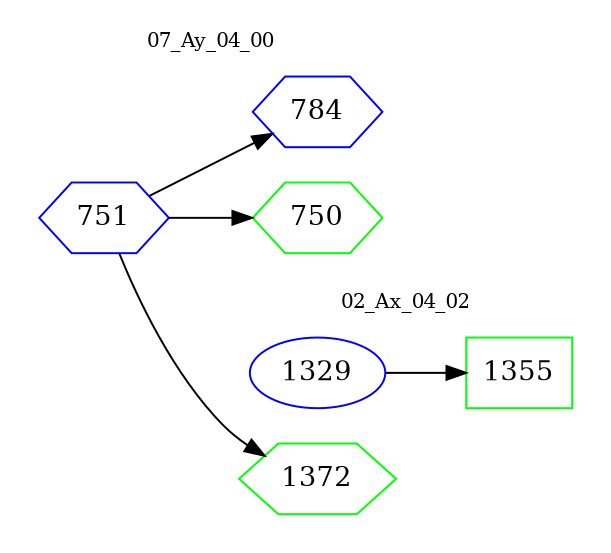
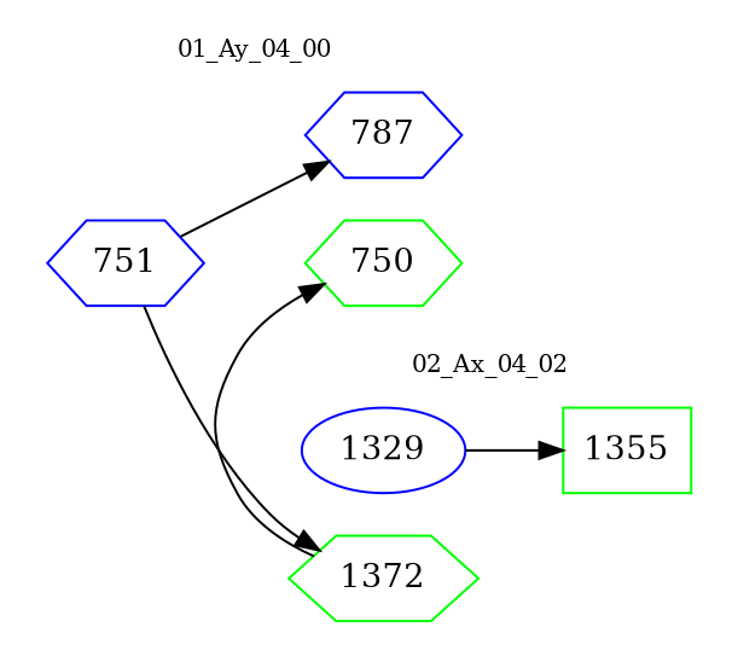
  digraph {
    rankdir=LR
    node [color=blue shape=hexagon]
    edge [color=black]
    n1 [label=751]
    n2 [color=green label=750]
-   n3 [label=784]
+   n3 [label=787]
    n4 [label=1329 shape=ellipse]
    n5 [color=green label=1372]
    n6 [color=green label=1355 shape=box]
    subgraph cluster_1 {
      color=white
      fontsize=10
-     label="07_Ay_04_00"
+     label="01_Ay_04_00"
      n1
      n2
      n3
    }
    subgraph cluster_2 {
      color=white
      fontsize=10
      label="02_Ax_04_02"
      n4
      n5
      n6
    }
-   n1 -> n2
+   n5 -> n2
    n1 -> n3
    n1 -> n5
    n4 -> n6
  }
